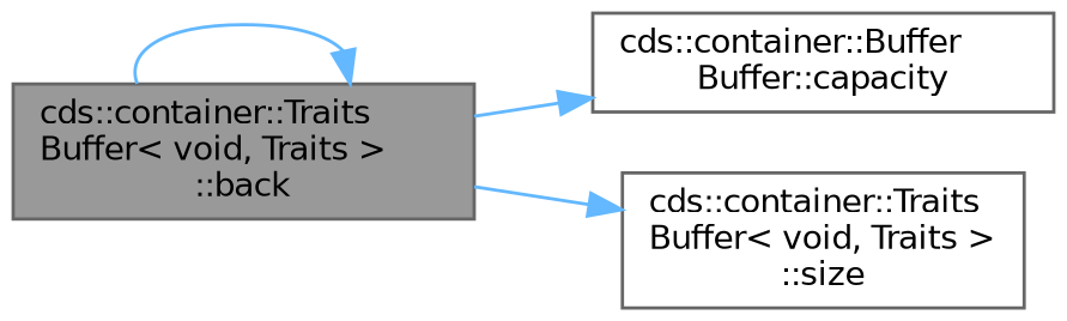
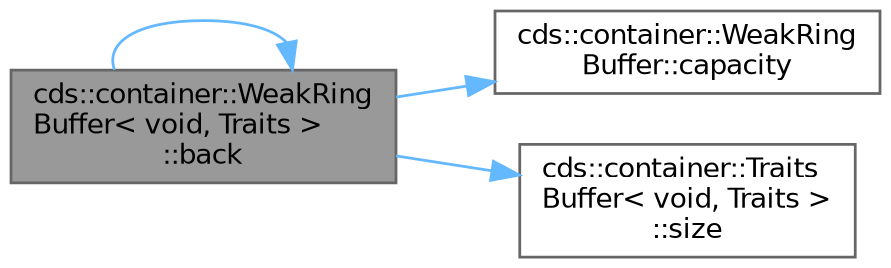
  digraph {
    rankdir=LR
    node [color=grey40 fillcolor=white fontname=Helvetica fontsize=10 shape=box style=filled]
    edge [color=steelblue1 fontname=Helvetica fontsize=10 labelfontname=Helvetica labelfontsize=10 style=solid]
-   n1 [color=gray40 fillcolor=grey60 fontcolor=black height=0.2 label="cds::container::Traits\lBuffer\< void, Traits \>\l::back" width=0.4]
-   n2 [height=0.2 label="cds::container::Buffer\lBuffer::capacity" width=0.4]
+   n1 [color=gray40 fillcolor=grey60 fontcolor=black height=0.2 label="cds::container::WeakRing\lBuffer\< void, Traits \>\l::back" width=0.4]
+   n2 [height=0.2 label="cds::container::WeakRing\lBuffer::capacity" width=0.4]
    n3 [height=0.2 label="cds::container::Traits\lBuffer\< void, Traits \>\l::size" width=0.4]
    n1 -> n1
    n1 -> n2
    n1 -> n3
  }
